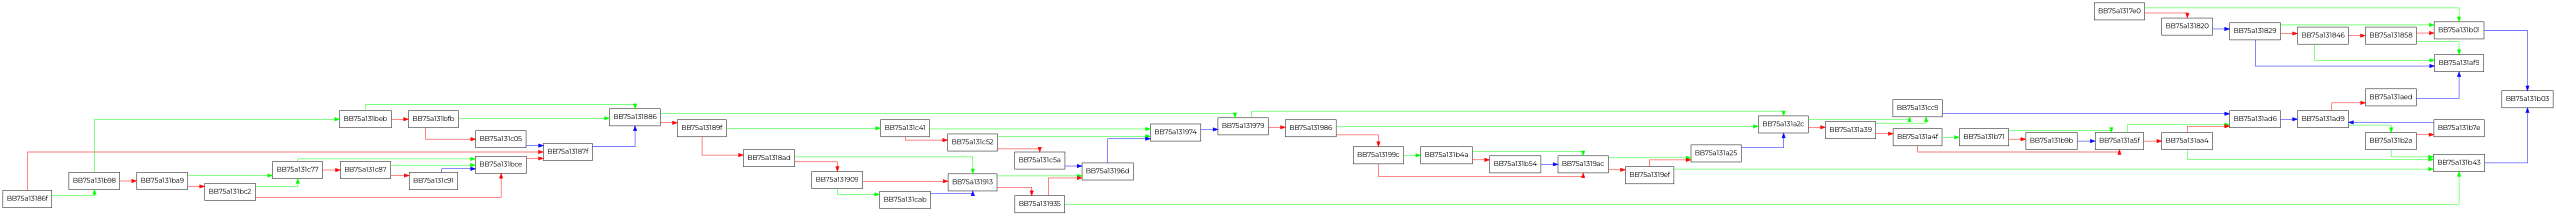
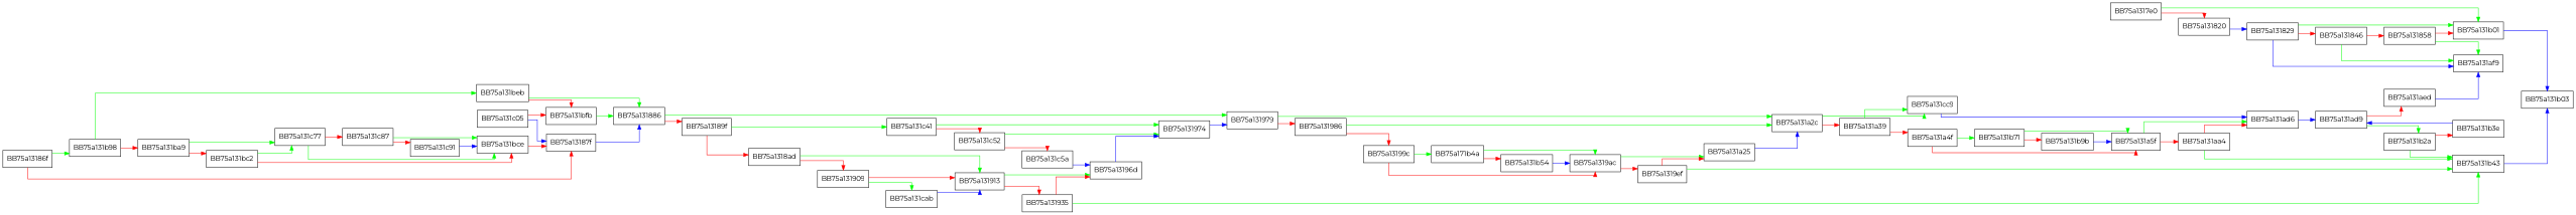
  digraph {
    fontname=Montserrat
    rankdir=LR
    splines=ortho
    node [fontname=Montserrat shape=box]
    edge [color=red fontname=Montserrat]
    BB75a1317e0
    BB75a131b01
    BB75a131820
    BB75a131b03
    BB75a131829
    BB75a131846
    BB75a131af9
    BB75a131858
    BB75a13186f
    BB75a131b98
    BB75a13187f
    BB75a131beb
    BB75a131ba9
    BB75a131886
    BB75a131bfb
    BB75a131c77
    BB75a131bc2
    BB75a131979
    BB75a13189f
    BB75a131a2c
    BB75a131986
    BB75a131c41
    BB75a1318ad
    BB75a131cc9
    BB75a131a39
    BB75a13199c
    BB75a131974
    n28 [label=BB75a131c52]
    BB75a131913
    BB75a131909
    BB75a131c5a
    BB75a13196d
    BB75a131935
    BB75a131cab
    BB75a131b43
    BB75a131ad6
    BB75a131a4f
-   BB75a131b4a
+   BB75a131b4a [label=BB75a171b4a]
    BB75a1319ac
    BB75a131b54
    BB75a131a25
    BB75a1319ef
    BB75a131ad9
    BB75a131b71
    BB75a131a5f
    n46 [label=BB75a131b9b]
    BB75a131aa4
    BB75a131b2a
    BB75a131aed
-   BB75a131b3e [label=BB75a131b7e]
+   BB75a131b3e
    BB75a131c05
    BB75a131bce
    BB75a131c87
    BB75a131c91
    BB75a1317e0 -> BB75a131b01 [color=green]
    BB75a1317e0 -> BB75a131820
    BB75a131b01 -> BB75a131b03 [color=blue]
    BB75a131820 -> BB75a131829 [color=blue]
    BB75a131829 -> BB75a131b01 [color=green]
    BB75a131829 -> BB75a131846
    BB75a131829 -> BB75a131af9 [color=blue]
    BB75a131846 -> BB75a131af9 [color=green]
    BB75a131846 -> BB75a131858
    BB75a131858 -> BB75a131b01
    BB75a131858 -> BB75a131af9 [color=green]
    BB75a13186f -> BB75a131b98 [color=green]
    BB75a13186f -> BB75a13187f
    BB75a131b98 -> BB75a131beb [color=green]
    BB75a131b98 -> BB75a131ba9
    BB75a13187f -> BB75a131886 [color=blue]
    BB75a131beb -> BB75a131886 [color=green]
    BB75a131beb -> BB75a131bfb
    BB75a131ba9 -> BB75a131c77 [color=green]
    BB75a131ba9 -> BB75a131bc2
    BB75a131886 -> BB75a131979 [color=green]
    BB75a131886 -> BB75a13189f
    BB75a131bfb -> BB75a131886 [color=green]
-   BB75a131bfb -> BB75a131c05
+   BB75a131c05 -> BB75a131bfb
    BB75a131c77 -> BB75a131bce [color=green]
    BB75a131c77 -> BB75a131c87
    BB75a131bc2 -> BB75a131c77 [color=green]
    BB75a131bc2 -> BB75a131bce
    BB75a131979 -> BB75a131a2c [color=green]
    BB75a131979 -> BB75a131986
    BB75a13189f -> BB75a131c41 [color=green]
    BB75a13189f -> BB75a1318ad
    BB75a131a2c -> BB75a131cc9 [color=green]
    BB75a131a2c -> BB75a131a39
    BB75a131986 -> BB75a131a2c [color=green]
    BB75a131986 -> BB75a13199c
    BB75a131c41 -> BB75a131974 [color=green]
    BB75a131c41 -> n28
    BB75a1318ad -> BB75a131913 [color=green]
    BB75a1318ad -> BB75a131909
    BB75a131cc9 -> BB75a131ad6 [color=blue]
    BB75a131a39 -> BB75a131cc9 [color=green]
    BB75a131a39 -> BB75a131a4f
    BB75a13199c -> BB75a131b4a [color=green]
    BB75a13199c -> BB75a1319ac
    BB75a131974 -> BB75a131979 [color=blue]
    n28 -> BB75a131974 [color=green]
    n28 -> BB75a131c5a
    BB75a131913 -> BB75a13196d [color=green]
    BB75a131913 -> BB75a131935
    BB75a131909 -> BB75a131913
    BB75a131909 -> BB75a131cab [color=green]
    BB75a131c5a -> BB75a13196d [color=blue]
    BB75a13196d -> BB75a131974 [color=blue]
    BB75a131935 -> BB75a13196d
    BB75a131935 -> BB75a131b43 [color=green]
    BB75a131cab -> BB75a131913 [color=blue]
    BB75a131b43 -> BB75a131b03 [color=blue]
    BB75a131ad6 -> BB75a131ad9 [color=blue]
    BB75a131a4f -> BB75a131b71 [color=green]
    BB75a131a4f -> BB75a131a5f
    BB75a131b4a -> BB75a1319ac [color=green]
    BB75a131b4a -> BB75a131b54
    BB75a1319ac -> BB75a131a25 [color=green]
    BB75a1319ac -> BB75a1319ef
    BB75a131b54 -> BB75a1319ac [color=blue]
    BB75a131a25 -> BB75a131a2c [color=blue]
    BB75a1319ef -> BB75a131b43 [color=green]
    BB75a1319ef -> BB75a131a25
    BB75a131ad9 -> BB75a131b2a [color=green]
    BB75a131ad9 -> BB75a131aed
    BB75a131b71 -> BB75a131a5f [color=green]
    BB75a131b71 -> n46
    BB75a131a5f -> BB75a131ad6 [color=green]
    BB75a131a5f -> BB75a131aa4
    n46 -> BB75a131a5f [color=blue]
    BB75a131aa4 -> BB75a131b43 [color=green]
    BB75a131aa4 -> BB75a131ad6
    BB75a131b2a -> BB75a131b43 [color=green]
    BB75a131b2a -> BB75a131b3e
    BB75a131aed -> BB75a131af9 [color=blue]
    BB75a131b3e -> BB75a131ad9 [color=blue]
    BB75a131c05 -> BB75a13187f [color=blue]
    BB75a131bce -> BB75a13187f
    BB75a131c87 -> BB75a131bce [color=green]
    BB75a131c87 -> BB75a131c91
    BB75a131c91 -> BB75a131bce [color=blue]
  }
